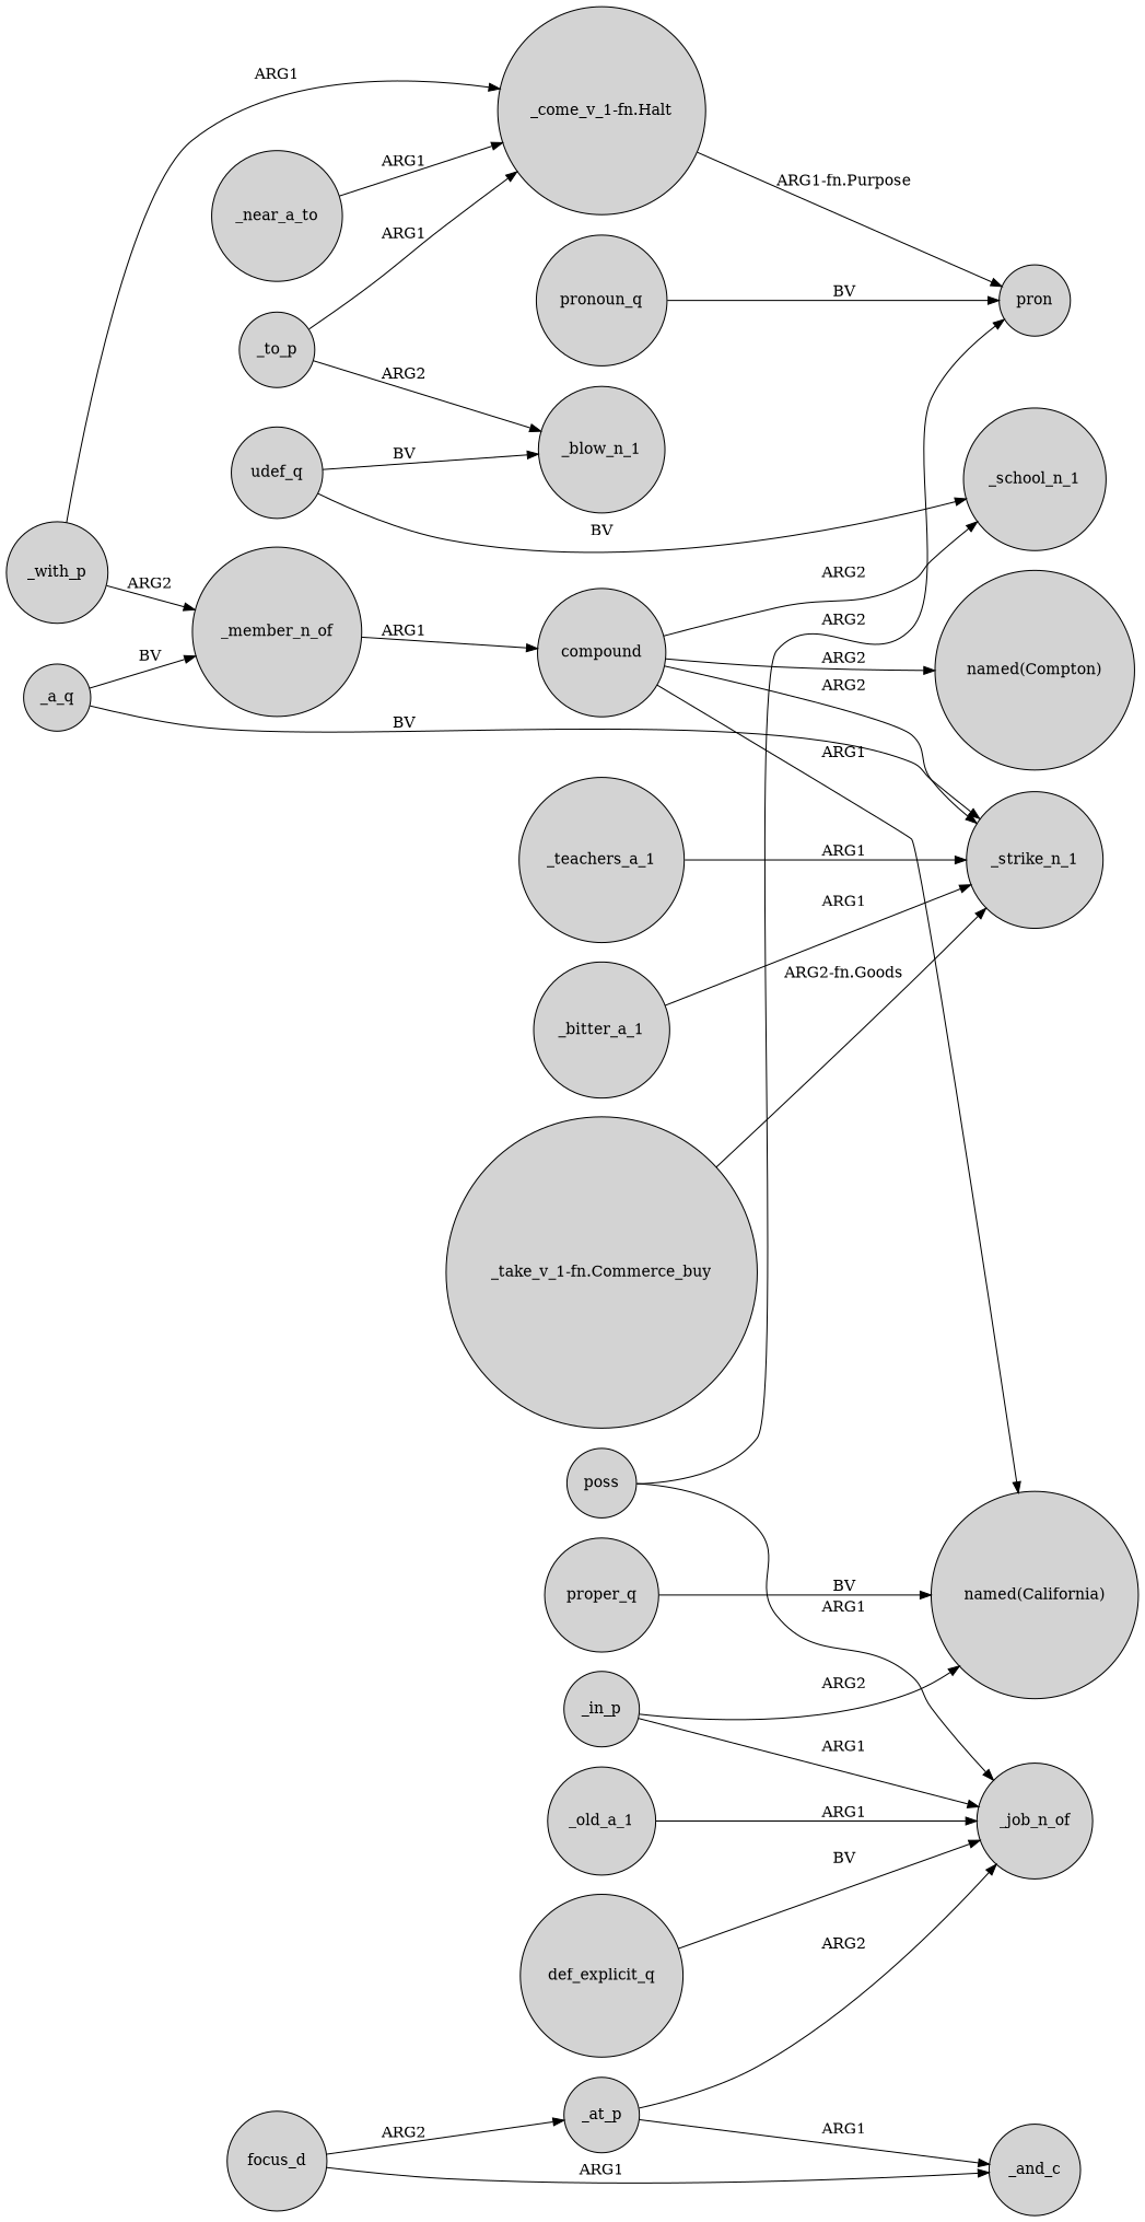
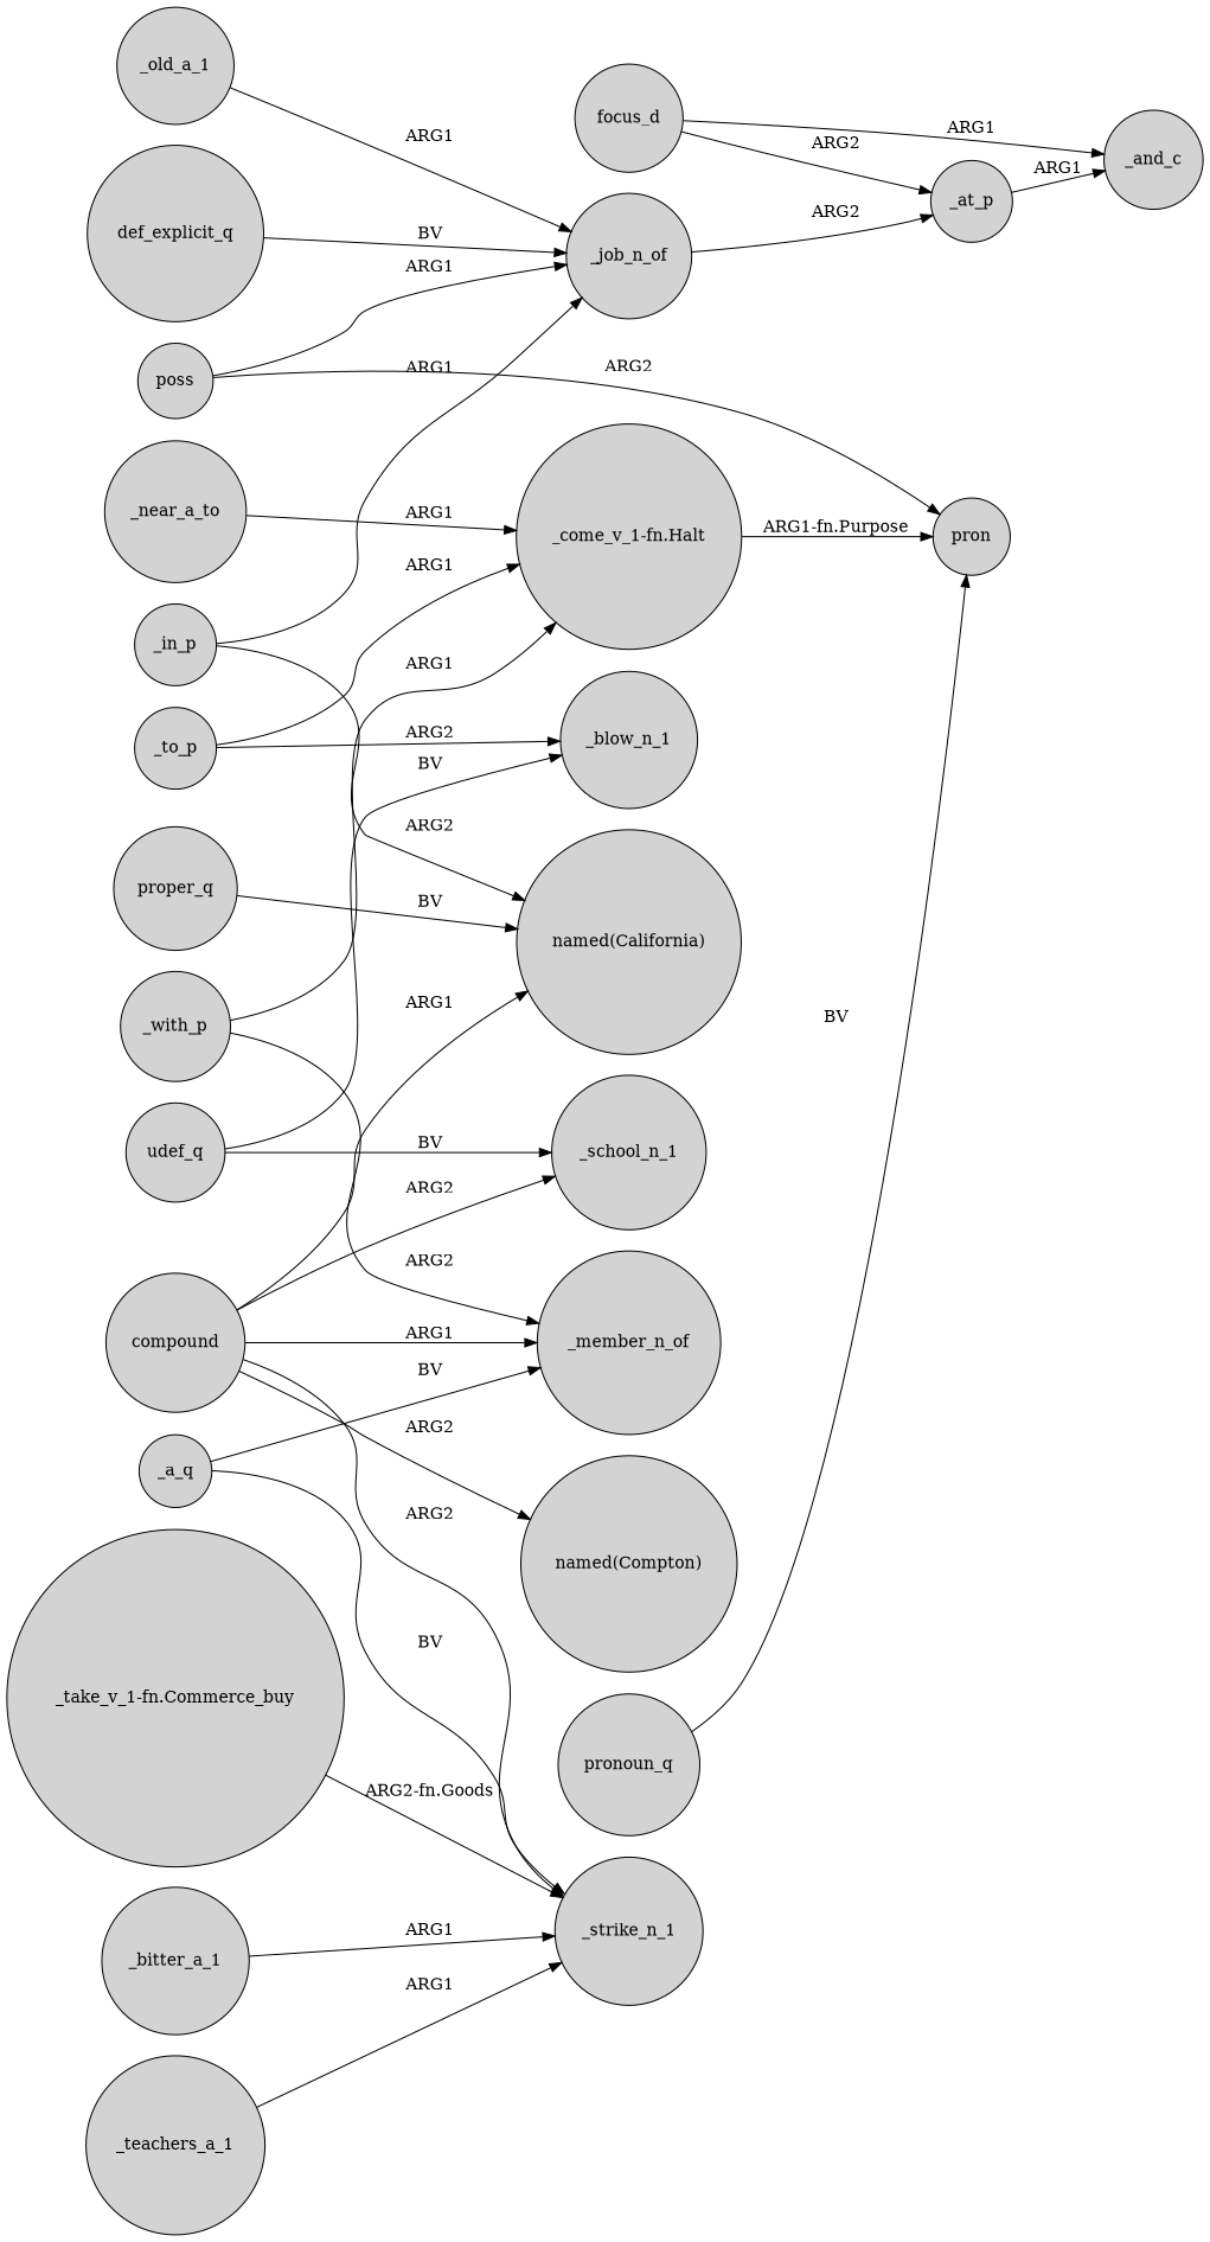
  digraph {
    rankdir=LR
    node [shape=circle style=filled]
    _at_p
    _job_n_of
    _and_c
    poss
    pron
    _near_a_to
    "_come_v_1-fn.Halt"
    _to_p
    _blow_n_1
    _old_a_1
    "_take_v_1-fn.Commerce_buy"
    _strike_n_1
    _bitter_a_1
    compound
    _school_n_1
    _member_n_of
    "named(California)"
    "named(Compton)"
    udef_q
    _a_q
    focus_d
    pronoun_q
    def_explicit_q
    _teachers_a_1
    _with_p
    proper_q
    _in_p
-   _at_p -> _job_n_of [label=ARG2]
+   _job_n_of -> _at_p [label=ARG2]
    _at_p -> _and_c [label=ARG1]
    poss -> _job_n_of [label=ARG1]
    poss -> pron [label=ARG2]
    _near_a_to -> "_come_v_1-fn.Halt" [label=ARG1]
    "_come_v_1-fn.Halt" -> pron [label="ARG1-fn.Purpose"]
    _to_p -> "_come_v_1-fn.Halt" [label=ARG1]
    _to_p -> _blow_n_1 [label=ARG2]
    _old_a_1 -> _job_n_of [label=ARG1]
    "_take_v_1-fn.Commerce_buy" -> _strike_n_1 [label="ARG2-fn.Goods"]
    _bitter_a_1 -> _strike_n_1 [label=ARG1]
    compound -> _strike_n_1 [label=ARG2]
    compound -> _school_n_1 [label=ARG2]
-   _member_n_of -> compound [label=ARG1]
+   compound -> _member_n_of [label=ARG1]
    compound -> "named(California)" [label=ARG1]
    compound -> "named(Compton)" [label=ARG2]
    udef_q -> _blow_n_1 [label=BV]
    udef_q -> _school_n_1 [label=BV]
    _a_q -> _strike_n_1 [label=BV]
    _a_q -> _member_n_of [label=BV]
    focus_d -> _at_p [label=ARG2]
    focus_d -> _and_c [label=ARG1]
    pronoun_q -> pron [label=BV]
    def_explicit_q -> _job_n_of [label=BV]
    _teachers_a_1 -> _strike_n_1 [label=ARG1]
    _with_p -> "_come_v_1-fn.Halt" [label=ARG1]
    _with_p -> _member_n_of [label=ARG2]
    proper_q -> "named(California)" [label=BV]
    _in_p -> _job_n_of [label=ARG1]
    _in_p -> "named(California)" [label=ARG2]
  }
